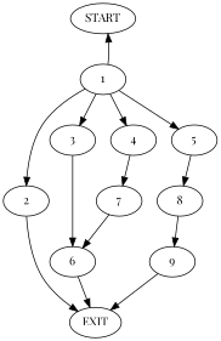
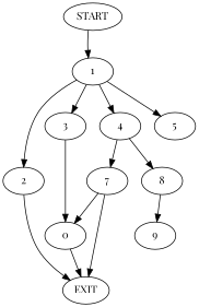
  digraph {
    fontname="Playfair Display"
    node [fontname="Playfair Display"]
    edge [fontname="Playfair Display"]
    n1 [label=START]
    1
    2
    3
    4
    5
    n7 [label=EXIT]
-   6
+   6 [label=0]
    7
    8
    9
-   1 -> n1
+   n1 -> 1
    1 -> 2
    1 -> 3
    1 -> 4
    1 -> 5
    2 -> n7
    3 -> 6
    4 -> 7
-   5 -> 8
+   4 -> 8
    6 -> n7
    7 -> 6
    8 -> 9
-   9 -> n7
+   7 -> n7
  }
